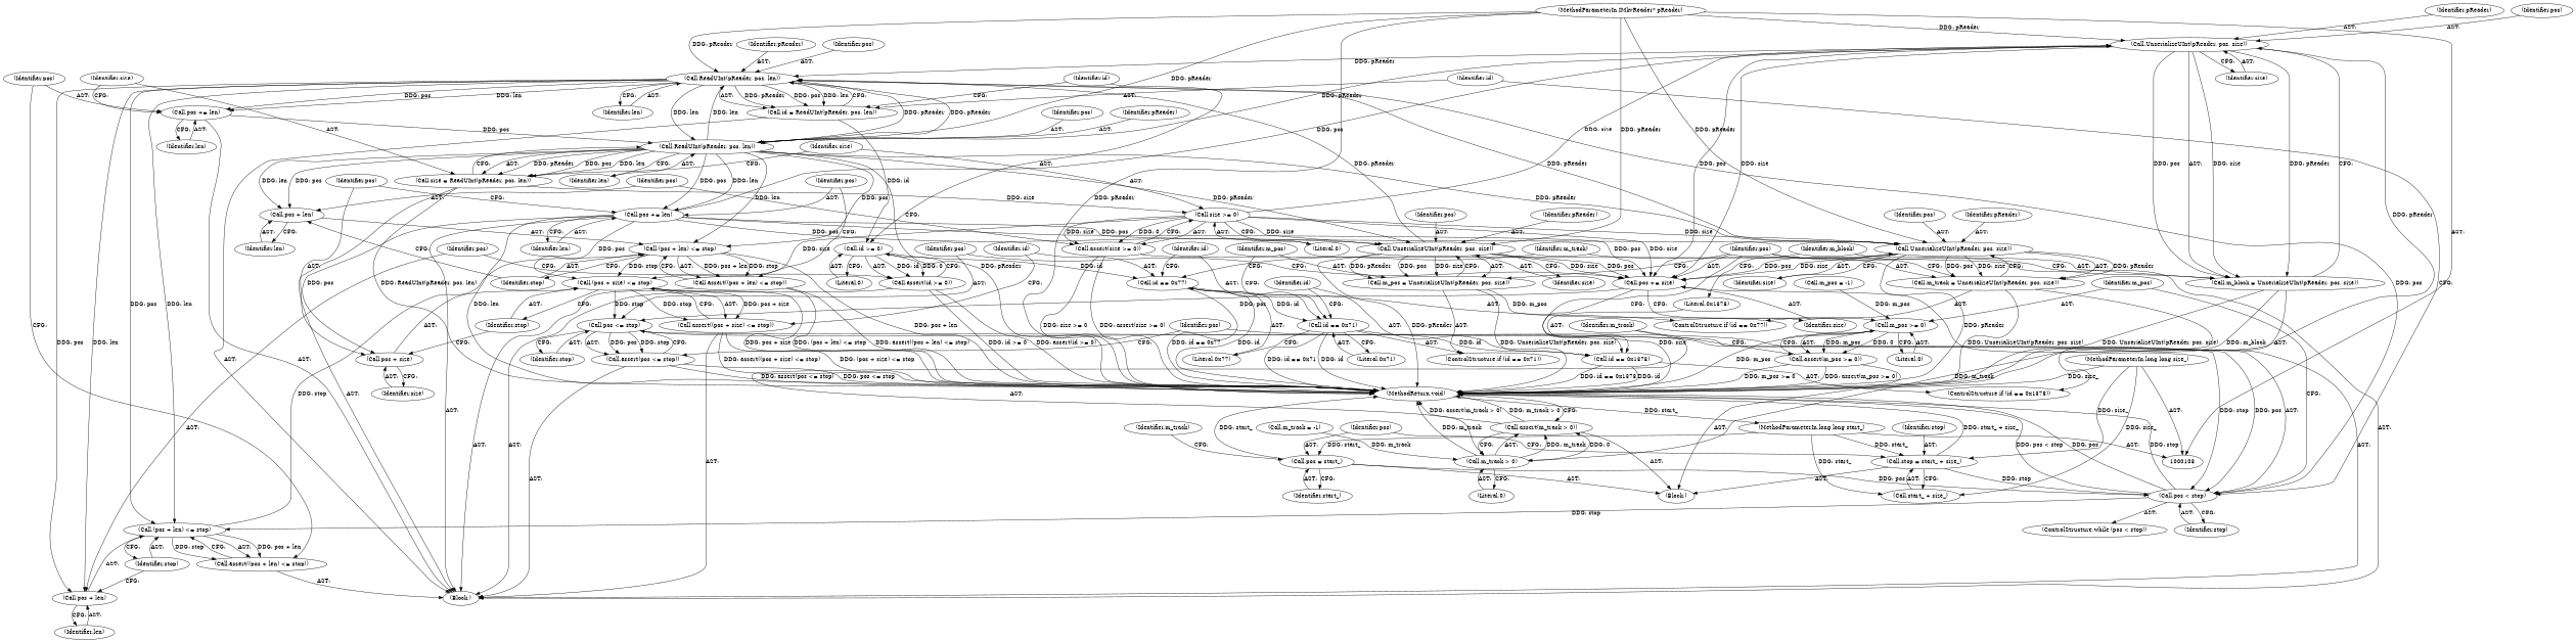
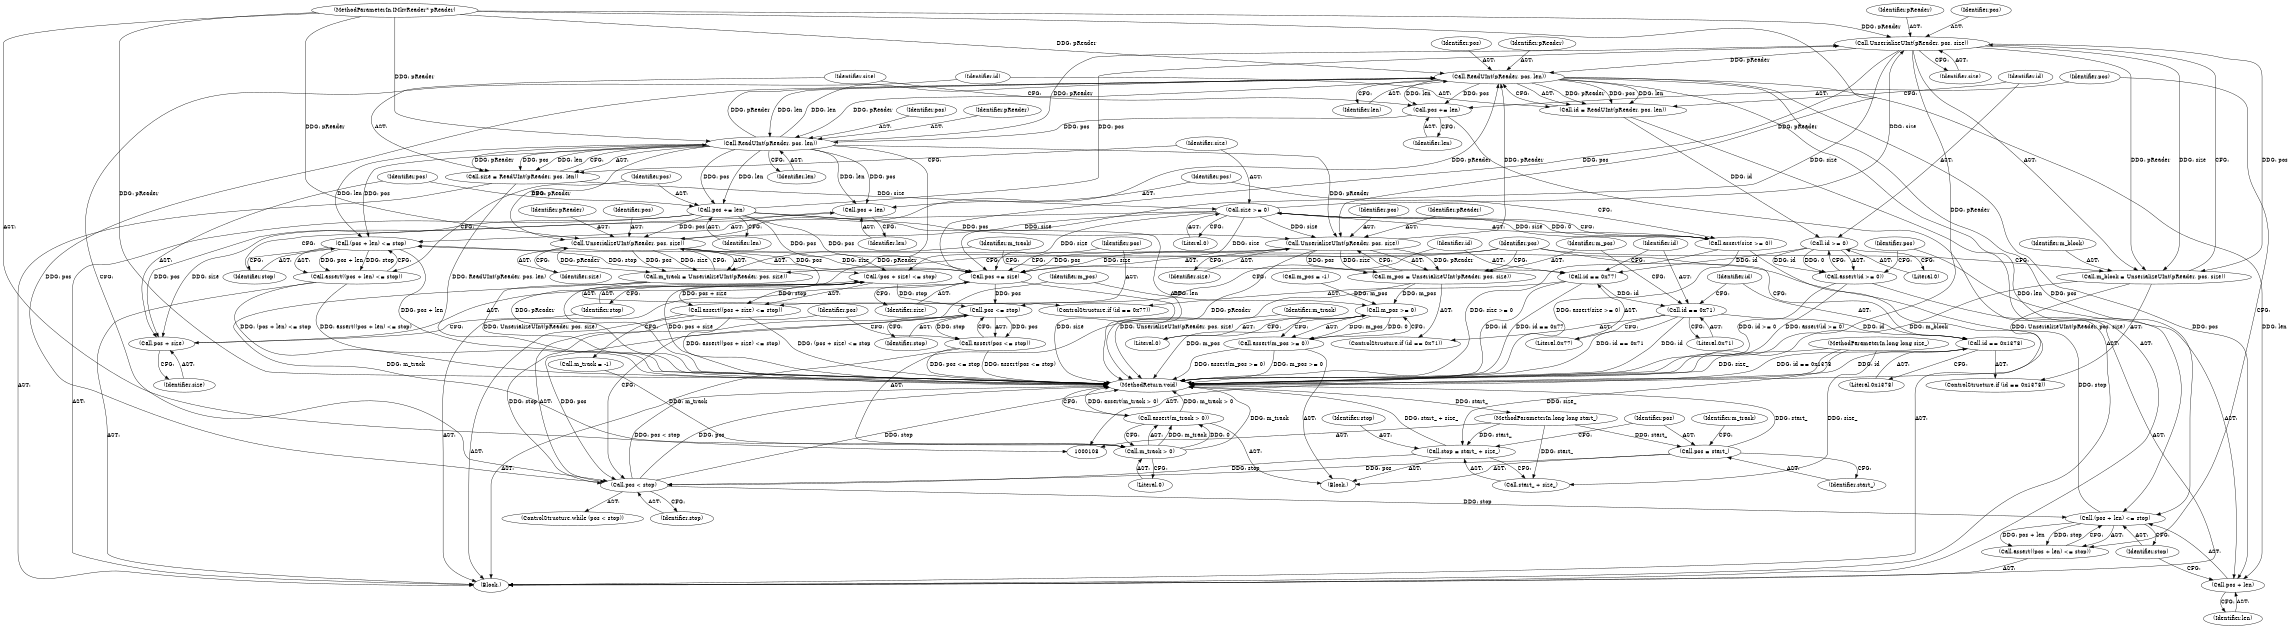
  digraph {
    n1 [label="(Call,UnserializeUInt(pReader, pos, size))"]
    n2 [label="(Call,ReadUInt(pReader, pos, len))"]
    n3 [label="(Call,pos += size)"]
    n4 [label="(Call,m_block = UnserializeUInt(pReader, pos, size))"]
    n5 [label="(Identifier,size)"]
    n6 [label="(MethodReturn,void)"]
    n7 [label="(Call,ReadUInt(pReader, pos, len))"]
    n8 [label="(Call,(pos + len) <= stop)"]
    n9 [label="(Call,pos += len)"]
    n10 [label="(Call,id = ReadUInt(pReader, pos, len))"]
    n11 [label="(Call,pos + len)"]
    n12 [label="(Identifier,len)"]
    n13 [label="(Block,)"]
    n14 [label="(Call,pos <= stop)"]
    n15 [label="(Identifier,size)"]
    n16 [label="(ControlStructure,if (id == 0x1378))"]
    n17 [label="(MethodParameterIn,long long start_)"]
    n18 [label="(Call,assert(m_track > 0))"]
    n19 [label="(Call,UnserializeUInt(pReader, pos, size))"]
    n20 [label="(Call,pos += len)"]
    n21 [label="(Call,size = ReadUInt(pReader, pos, len))"]
    n22 [label="(Call,UnserializeUInt(pReader, pos, size))"]
    n23 [label="(Call,(pos + len) <= stop)"]
    n24 [label="(Call,pos + len)"]
    n25 [label="(Identifier,len)"]
    n26 [label="(Call,m_track = UnserializeUInt(pReader, pos, size))"]
    n27 [label="(Identifier,size)"]
    n28 [label="(Call,(pos + size) <= stop)"]
    n29 [label="(Call,pos + size)"]
    n30 [label="(Identifier,len)"]
    n31 [label="(Call,size >= 0)"]
    n32 [label="(Call,m_pos = UnserializeUInt(pReader, pos, size))"]
    n33 [label="(Identifier,size)"]
    n34 [label="(Call,assert((pos + len) <= stop))"]
    n35 [label="(Identifier,stop)"]
    n36 [label="(Identifier,len)"]
    n37 [label="(Call,assert((pos + len) <= stop))"]
    n38 [label="(Identifier,stop)"]
    n39 [label="(Identifier,len)"]
    n40 [label="(Call,id >= 0)"]
    n41 [label="(Identifier,len)"]
    n42 [label="(ControlStructure,if (id == 0x77))"]
    n43 [label="(Call,m_track > 0)"]
    n44 [label="(MethodParameterIn,IMkvReader* pReader)"]
    1000108
    n46 [label="(Call,assert((pos + size) <= stop))"]
    n47 [label="(Identifier,stop)"]
    n48 [label="(Identifier,size)"]
    n49 [label="(Call,assert(size >= 0))"]
    n50 [label="(Literal,0)"]
    n51 [label="(ControlStructure,if (id == 0x71))"]
    n52 [label="(Call,m_pos >= 0)"]
    n53 [label="(Call,pos < stop)"]
    n54 [label="(Identifier,stop)"]
    n55 [label="(ControlStructure,while (pos < stop))"]
    n56 [label="(Call,assert(pos <= stop))"]
    n57 [label="(Identifier,stop)"]
    n58 [label="(Call,pos = start_)"]
    n59 [label="(Block,)"]
    n60 [label="(Identifier,start_)"]
    n61 [label="(Call,stop = start_ + size_)"]
    n62 [label="(Call,start_ + size_)"]
    n63 [label="(MethodParameterIn,long long size_)"]
    n64 [label="(Call,assert(id >= 0))"]
    n65 [label="(Call,id == 0x77)"]
    n66 [label="(Literal,0)"]
    n67 [label="(Call,id == 0x71)"]
    n68 [label="(Literal,0x77)"]
    n69 [label="(Call,id == 0x1378)"]
    n70 [label="(Literal,0x71)"]
    n71 [label="(Literal,0x1378)"]
    n72 [label="(Literal,0)"]
    n73 [label="(Call,assert(m_pos >= 0))"]
    n74 [label="(Literal,0)"]
    n75 [label="(Identifier,pReader)"]
    n76 [label="(Identifier,pos)"]
    n77 [label="(Identifier,pos)"]
    n78 [label="(Identifier,pReader)"]
    n79 [label="(Identifier,pos)"]
    n80 [label="(Identifier,pos)"]
    n81 [label="(Identifier,id)"]
    n82 [label="(Identifier,id)"]
    n83 [label="(Identifier,pos)"]
    n84 [label="(Identifier,pos)"]
    n85 [label="(Identifier,stop)"]
    n86 [label="(Identifier,pos)"]
    n87 [label="(Identifier,m_track)"]
    n88 [label="(Identifier,pos)"]
    n89 [label="(Identifier,pos)"]
    n90 [label="(Identifier,pos)"]
    n91 [label="(Identifier,m_pos)"]
    n92 [label="(Identifier,id)"]
    n93 [label="(Identifier,size)"]
    n94 [label="(Identifier,size)"]
    n95 [label="(Identifier,pos)"]
    n96 [label="(Identifier,m_track)"]
    n97 [label="(Identifier,id)"]
    n98 [label="(Identifier,id)"]
    n99 [label="(Identifier,m_pos)"]
    n100 [label="(Identifier,pos)"]
    n101 [label="(Identifier,pReader)"]
    n102 [label="(Identifier,m_block)"]
    n103 [label="(Call,m_pos = -1)"]
    n104 [label="(Identifier,pReader)"]
    n105 [label="(Identifier,pos)"]
    n106 [label="(Identifier,pReader)"]
    n107 [label="(Call,m_track = -1)"]
    n108 [label="(Identifier,pos)"]
    n109 [label="(Identifier,m_track)"]
    n1 -> n2 [label="DDG: pReader"]
    n1 -> n3 [label="DDG: size"]
    n1 -> n3 [label="DDG: pos"]
    n1 -> n4 [label="AST: "]
    n1 -> n4 [label="DDG: pReader"]
    n1 -> n4 [label="DDG: pos"]
    n1 -> n4 [label="DDG: size"]
    n1 -> n5 [label="CFG: "]
    n1 -> n6 [label="DDG: pReader"]
    n2 -> n7 [label="DDG: pReader"]
    n2 -> n7 [label="DDG: len"]
    n2 -> n8 [label="DDG: pos"]
    n2 -> n8 [label="DDG: len"]
    n2 -> n9 [label="DDG: len"]
    n2 -> n9 [label="DDG: pos"]
    n2 -> n10 [label="AST: "]
    n2 -> n10 [label="DDG: pReader"]
    n2 -> n10 [label="DDG: pos"]
    n2 -> n10 [label="DDG: len"]
    n2 -> n11 [label="DDG: pos"]
    n2 -> n11 [label="DDG: len"]
    n2 -> n12 [label="CFG: "]
    n3 -> n6 [label="DDG: size"]
    n3 -> n13 [label="AST: "]
    n3 -> n14 [label="DDG: pos"]
    n3 -> n15 [label="CFG: "]
    n4 -> n1 [label="CFG: "]
    n4 -> n6 [label="DDG: UnserializeUInt(pReader, pos, size)"]
    n4 -> n6 [label="DDG: m_block"]
    n4 -> n16 [label="AST: "]
    n5 -> n1 [label="AST: "]
    n6 -> n17 [label="DDG: start_"]
    n6 -> n18 [label="CFG: "]
    n7 -> n1 [label="DDG: pReader"]
    n7 -> n2 [label="DDG: pReader"]
    n7 -> n2 [label="DDG: len"]
    n7 -> n6 [label="DDG: pReader"]
    n7 -> n19 [label="DDG: pReader"]
    n7 -> n20 [label="DDG: len"]
    n7 -> n20 [label="DDG: pos"]
    n7 -> n21 [label="AST: "]
    n7 -> n21 [label="DDG: pReader"]
    n7 -> n21 [label="DDG: pos"]
    n7 -> n21 [label="DDG: len"]
    n7 -> n22 [label="DDG: pReader"]
    n7 -> n23 [label="DDG: pos"]
    n7 -> n23 [label="DDG: len"]
    n7 -> n24 [label="DDG: pos"]
    n7 -> n24 [label="DDG: len"]
    n7 -> n25 [label="CFG: "]
    n8 -> n23 [label="DDG: stop"]
    n8 -> n37 [label="AST: "]
    n8 -> n37 [label="DDG: pos + len"]
    n8 -> n37 [label="DDG: stop"]
    n8 -> n38 [label="CFG: "]
    n9 -> n7 [label="DDG: pos"]
    n9 -> n13 [label="AST: "]
    n9 -> n39 [label="CFG: "]
    n10 -> n2 [label="CFG: "]
    n10 -> n13 [label="AST: "]
    n10 -> n40 [label="DDG: id"]
    n11 -> n8 [label="AST: "]
    n11 -> n41 [label="CFG: "]
    n12 -> n2 [label="AST: "]
    n14 -> n53 [label="DDG: pos"]
    n14 -> n53 [label="DDG: stop"]
    n14 -> n56 [label="AST: "]
    n14 -> n56 [label="DDG: pos"]
    n14 -> n56 [label="DDG: stop"]
    n14 -> n57 [label="CFG: "]
    n15 -> n3 [label="AST: "]
    n17 -> 1000108 [label="AST: "]
    n17 -> n58 [label="DDG: start_"]
    n17 -> n61 [label="DDG: start_"]
    n17 -> n62 [label="DDG: start_"]
    n18 -> n6 [label="DDG: assert(m_track > 0)"]
    n18 -> n6 [label="DDG: m_track > 0"]
    n18 -> n43 [label="CFG: "]
    n18 -> n59 [label="AST: "]
    n19 -> n2 [label="DDG: pReader"]
    n19 -> n3 [label="DDG: size"]
    n19 -> n3 [label="DDG: pos"]
    n19 -> n6 [label="DDG: pReader"]
    n19 -> n26 [label="AST: "]
    n19 -> n26 [label="DDG: pReader"]
    n19 -> n26 [label="DDG: pos"]
    n19 -> n26 [label="DDG: size"]
    n19 -> n27 [label="CFG: "]
    n20 -> n1 [label="DDG: pos"]
    n20 -> n3 [label="DDG: pos"]
    n20 -> n6 [label="DDG: len"]
    n20 -> n13 [label="AST: "]
    n20 -> n19 [label="DDG: pos"]
    n20 -> n22 [label="DDG: pos"]
    n20 -> n28 [label="DDG: pos"]
    n20 -> n29 [label="DDG: pos"]
    n20 -> n30 [label="CFG: "]
    n21 -> n6 [label="DDG: ReadUInt(pReader, pos, len)"]
    n21 -> n7 [label="CFG: "]
    n21 -> n13 [label="AST: "]
    n21 -> n31 [label="DDG: size"]
    n22 -> n2 [label="DDG: pReader"]
    n22 -> n3 [label="DDG: size"]
    n22 -> n3 [label="DDG: pos"]
    n22 -> n6 [label="DDG: pReader"]
    n22 -> n32 [label="AST: "]
    n22 -> n32 [label="DDG: pReader"]
    n22 -> n32 [label="DDG: pos"]
    n22 -> n32 [label="DDG: size"]
    n22 -> n33 [label="CFG: "]
    n23 -> n6 [label="DDG: pos + len"]
    n23 -> n28 [label="DDG: stop"]
    n23 -> n34 [label="AST: "]
    n23 -> n34 [label="DDG: pos + len"]
    n23 -> n34 [label="DDG: stop"]
    n23 -> n35 [label="CFG: "]
    n24 -> n23 [label="AST: "]
    n24 -> n36 [label="CFG: "]
    n25 -> n7 [label="AST: "]
    n26 -> n6 [label="DDG: UnserializeUInt(pReader, pos, size)"]
    n26 -> n19 [label="CFG: "]
    n26 -> n42 [label="AST: "]
    n26 -> n43 [label="DDG: m_track"]
    n27 -> n19 [label="AST: "]
    n28 -> n6 [label="DDG: pos + size"]
    n28 -> n14 [label="DDG: stop"]
    n28 -> n46 [label="AST: "]
    n28 -> n46 [label="DDG: pos + size"]
    n28 -> n46 [label="DDG: stop"]
    n28 -> n47 [label="CFG: "]
    n29 -> n28 [label="AST: "]
    n29 -> n48 [label="CFG: "]
    n30 -> n20 [label="AST: "]
    n31 -> n1 [label="DDG: size"]
    n31 -> n3 [label="DDG: size"]
    n31 -> n19 [label="DDG: size"]
    n31 -> n22 [label="DDG: size"]
    n31 -> n28 [label="DDG: size"]
+   n31 -> n29 [label="DDG: size"]
    n31 -> n49 [label="AST: "]
    n31 -> n49 [label="DDG: size"]
    n31 -> n49 [label="DDG: 0"]
    n31 -> n50 [label="CFG: "]
    n32 -> n6 [label="DDG: UnserializeUInt(pReader, pos, size)"]
    n32 -> n22 [label="CFG: "]
    n32 -> n51 [label="AST: "]
    n32 -> n52 [label="DDG: m_pos"]
    n33 -> n22 [label="AST: "]
    n34 -> n6 [label="DDG: (pos + len) <= stop"]
    n34 -> n6 [label="DDG: assert((pos + len) <= stop)"]
    n34 -> n13 [label="AST: "]
    n34 -> n23 [label="CFG: "]
    n35 -> n23 [label="AST: "]
    n35 -> n24 [label="CFG: "]
    n36 -> n24 [label="AST: "]
    n37 -> n8 [label="CFG: "]
    n37 -> n13 [label="AST: "]
    n38 -> n8 [label="AST: "]
    n38 -> n11 [label="CFG: "]
    n39 -> n9 [label="AST: "]
    n40 -> n64 [label="AST: "]
    n40 -> n64 [label="DDG: id"]
    n40 -> n64 [label="DDG: 0"]
    n40 -> n65 [label="DDG: id"]
    n40 -> n66 [label="CFG: "]
    n41 -> n11 [label="AST: "]
    n43 -> n6 [label="DDG: m_track"]
    n43 -> n18 [label="AST: "]
    n43 -> n18 [label="DDG: m_track"]
    n43 -> n18 [label="DDG: 0"]
    n43 -> n72 [label="CFG: "]
    n44 -> n1 [label="DDG: pReader"]
    n44 -> n2 [label="DDG: pReader"]
    n44 -> n6 [label="DDG: pReader"]
    n44 -> n7 [label="DDG: pReader"]
    n44 -> n19 [label="DDG: pReader"]
    n44 -> n22 [label="DDG: pReader"]
    n44 -> 1000108 [label="AST: "]
    n46 -> n6 [label="DDG: (pos + size) <= stop"]
    n46 -> n6 [label="DDG: assert((pos + size) <= stop)"]
    n46 -> n13 [label="AST: "]
-   n46 -> n28 [label="CFG: "]
+   n46 -> n107 [label="CFG: "]
    n47 -> n28 [label="AST: "]
    n47 -> n29 [label="CFG: "]
    n48 -> n29 [label="AST: "]
    n49 -> n6 [label="DDG: size >= 0"]
    n49 -> n6 [label="DDG: assert(size >= 0)"]
    n49 -> n13 [label="AST: "]
    n49 -> n31 [label="CFG: "]
    n50 -> n31 [label="AST: "]
    n52 -> n6 [label="DDG: m_pos"]
    n52 -> n73 [label="AST: "]
    n52 -> n73 [label="DDG: m_pos"]
    n52 -> n73 [label="DDG: 0"]
    n52 -> n74 [label="CFG: "]
    n53 -> n2 [label="DDG: pos"]
    n53 -> n6 [label="DDG: pos < stop"]
    n53 -> n6 [label="DDG: pos"]
    n53 -> n6 [label="DDG: stop"]
    n53 -> n8 [label="DDG: stop"]
    n53 -> n54 [label="CFG: "]
    n53 -> n55 [label="AST: "]
    n54 -> n53 [label="AST: "]
    n56 -> n6 [label="DDG: assert(pos <= stop)"]
    n56 -> n6 [label="DDG: pos <= stop"]
    n56 -> n13 [label="AST: "]
    n56 -> n14 [label="CFG: "]
    n57 -> n14 [label="AST: "]
    n58 -> n6 [label="DDG: start_"]
    n58 -> n53 [label="DDG: pos"]
    n58 -> n59 [label="AST: "]
    n58 -> n60 [label="CFG: "]
    n60 -> n58 [label="AST: "]
    n61 -> n6 [label="DDG: start_ + size_"]
    n61 -> n53 [label="DDG: stop"]
    n61 -> n59 [label="AST: "]
    n61 -> n62 [label="CFG: "]
    n62 -> n61 [label="AST: "]
    n63 -> n6 [label="DDG: size_"]
    n63 -> 1000108 [label="AST: "]
    n63 -> n61 [label="DDG: size_"]
    n63 -> n62 [label="DDG: size_"]
    n64 -> n6 [label="DDG: id >= 0"]
    n64 -> n6 [label="DDG: assert(id >= 0)"]
    n64 -> n13 [label="AST: "]
    n64 -> n40 [label="CFG: "]
    n65 -> n6 [label="DDG: id"]
    n65 -> n6 [label="DDG: id == 0x77"]
    n65 -> n42 [label="AST: "]
    n65 -> n67 [label="DDG: id"]
    n66 -> n40 [label="AST: "]
    n67 -> n6 [label="DDG: id"]
    n67 -> n6 [label="DDG: id == 0x71"]
    n67 -> n51 [label="AST: "]
    n67 -> n68 [label="CFG: "]
    n67 -> n69 [label="DDG: id"]
    n67 -> n70 [label="CFG: "]
    n68 -> n65 [label="AST: "]
    n69 -> n6 [label="DDG: id == 0x1378"]
    n69 -> n6 [label="DDG: id"]
    n69 -> n16 [label="AST: "]
-   n102 -> n71 [label="CFG: "]
+   n69 -> n71 [label="CFG: "]
    n70 -> n67 [label="AST: "]
    n71 -> n69 [label="AST: "]
    n72 -> n43 [label="AST: "]
    n73 -> n6 [label="DDG: m_pos >= 0"]
    n73 -> n6 [label="DDG: assert(m_pos >= 0)"]
    n73 -> n52 [label="CFG: "]
    n73 -> n59 [label="AST: "]
    n74 -> n52 [label="AST: "]
    n75 -> n1 [label="AST: "]
    n76 -> n1 [label="AST: "]
    n77 -> n11 [label="AST: "]
    n77 -> n64 [label="CFG: "]
    n78 -> n19 [label="AST: "]
    n79 -> n2 [label="AST: "]
    n80 -> n3 [label="AST: "]
    n80 -> n4 [label="CFG: "]
    n80 -> n26 [label="CFG: "]
    n80 -> n32 [label="CFG: "]
    n80 -> n69 [label="CFG: "]
    n81 -> n10 [label="AST: "]
    n81 -> n53 [label="CFG: "]
    n82 -> n65 [label="CFG: "]
    n82 -> n67 [label="AST: "]
    n83 -> n20 [label="CFG: "]
    n83 -> n29 [label="AST: "]
    n84 -> n7 [label="AST: "]
    n85 -> n61 [label="AST: "]
    n86 -> n9 [label="AST: "]
    n86 -> n37 [label="CFG: "]
    n87 -> n43 [label="AST: "]
    n87 -> n73 [label="CFG: "]
    n88 -> n19 [label="AST: "]
    n89 -> n22 [label="AST: "]
    n90 -> n24 [label="AST: "]
    n90 -> n49 [label="CFG: "]
    n91 -> n32 [label="AST: "]
    n91 -> n67 [label="CFG: "]
    n92 -> n46 [label="CFG: "]
    n92 -> n65 [label="AST: "]
    n93 -> n9 [label="CFG: "]
    n93 -> n21 [label="AST: "]
    n94 -> n21 [label="CFG: "]
    n94 -> n31 [label="AST: "]
    n95 -> n58 [label="AST: "]
    n95 -> n61 [label="CFG: "]
    n96 -> n26 [label="AST: "]
    n96 -> n65 [label="CFG: "]
    n97 -> n10 [label="CFG: "]
    n97 -> n40 [label="AST: "]
    n98 -> n67 [label="CFG: "]
    n98 -> n69 [label="AST: "]
    n99 -> n52 [label="AST: "]
    n99 -> n53 [label="CFG: "]
    n100 -> n20 [label="AST: "]
    n100 -> n34 [label="CFG: "]
    n101 -> n22 [label="AST: "]
    n102 -> n4 [label="AST: "]
    n103 -> n52 [label="DDG: m_pos"]
    n104 -> n2 [label="AST: "]
    n105 -> n3 [label="CFG: "]
    n105 -> n14 [label="AST: "]
    n106 -> n7 [label="AST: "]
    n107 -> n43 [label="DDG: m_track"]
    n108 -> n53 [label="AST: "]
    n108 -> n56 [label="CFG: "]
    n109 -> n58 [label="CFG: "]
  }
